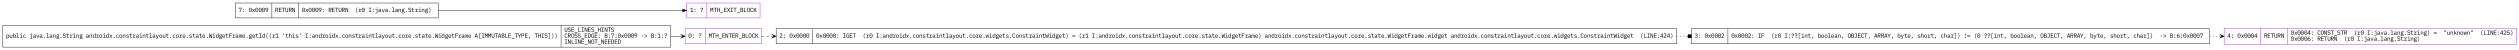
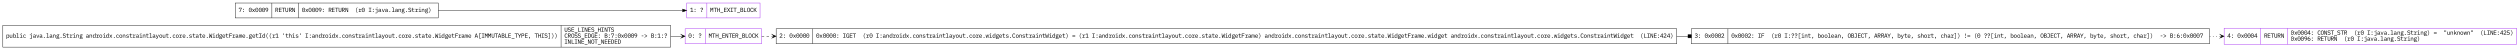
  digraph {
    fontname="IBM Plex Mono"
    rankdir=LR
    node [color=black fontname="IBM Plex Mono" shape=record]
    edge [arrowhead=vee fontname="IBM Plex Mono" style=dotted]
    n1 [color=purple label="{0\:\ ?|MTH_ENTER_BLOCK\l}"]
    n2 [label="{2\:\ 0x0000|0x0000: IGET  (r0 I:androidx.constraintlayout.core.widgets.ConstraintWidget) = (r1 I:androidx.constraintlayout.core.state.WidgetFrame) androidx.constraintlayout.core.state.WidgetFrame.widget androidx.constraintlayout.core.widgets.ConstraintWidget  (LINE:424)\l}"]
    n3 [label="{3\:\ 0x0002|0x0002: IF  (r0 I:??[int, boolean, OBJECT, ARRAY, byte, short, char]) != (0 ??[int, boolean, OBJECT, ARRAY, byte, short, char])  \-\> B:6:0x0007 \l}"]
-   n4 [color=purple label="{4\:\ 0x0004|RETURN\l|0x0004: CONST_STR  (r0 I:java.lang.String) =  \"unknown\"  (LINE:425)\l0x0006: RETURN  (r0 I:java.lang.String) \l}"]
+   n4 [color=purple label="{4\:\ 0x0004|RETURN\l|0x0004: CONST_STR  (r0 I:java.lang.String) =  \"unknown\"  (LINE:425)\l0x0096: RETURN  (r0 I:java.lang.String) \l}"]
    n5 [color=purple label="{1\:\ ?|MTH_EXIT_BLOCK\l}"]
    n6 [label="{7\:\ 0x0009|RETURN\l|0x0009: RETURN  (r0 I:java.lang.String) \l}"]
    n7 [label="{public java.lang.String androidx.constraintlayout.core.state.WidgetFrame.getId((r1 'this' I:androidx.constraintlayout.core.state.WidgetFrame A[IMMUTABLE_TYPE, THIS]))  | USE_LINES_HINTS\lCROSS_EDGE: B:7:0x0009 \-\> B:1:?\lINLINE_NOT_NEEDED\l}"]
    n1 -> n2 [style=dashed]
-   n2 -> n3 [arrowhead=box]
+   n2 -> n3 [arrowhead=box style=solid]
    n3 -> n4
    n6 -> n5 [arrowhead=normal style=solid]
    n7 -> n1 [style=solid]
  }
